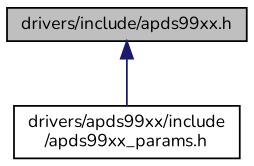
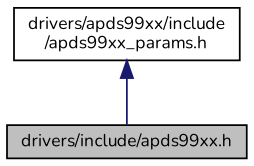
  digraph {
    fontname=Nunito
    node [color=black fontname=Nunito fontsize=10 shape=record style=filled]
    n1 [fillcolor=grey75 fontcolor=black height=0.2 label="drivers/include/apds99xx.h" width=0.4]
    n2 [fillcolor=white height=0.2 label="drivers/apds99xx/include\l/apds99xx_params.h" width=0.4]
-   n1 -> n2 [color=midnightblue dir=back fontname=Nunito fontsize=10 labelfontname=Helvetica labelfontsize=10 style=solid]
+   n2 -> n1 [color=midnightblue dir=back fontname=Nunito fontsize=10 labelfontname=Helvetica labelfontsize=10 style=solid]
  }
